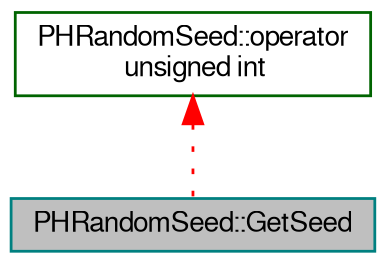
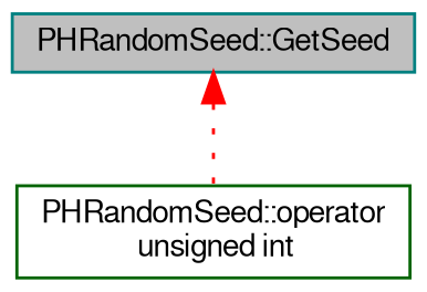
  digraph {
    rankdir=TB
    node [fontname=FreeSans fontsize=10 shape=record]
    n1 [color=teal fillcolor=grey75 fontcolor=black height=0.2 label="PHRandomSeed::GetSeed" style=filled width=0.4]
    n2 [color=darkgreen height=0.2 label="PHRandomSeed::operator\l unsigned int" width=0.4]
-   n2 -> n1 [color=red dir=back fontname=FreeSans fontsize=10 labelfontname=FreeSans labelfontsize=10 style=dotted]
+   n1 -> n2 [color=red dir=back fontname=FreeSans fontsize=10 labelfontname=FreeSans labelfontsize=10 style=dotted]
  }
